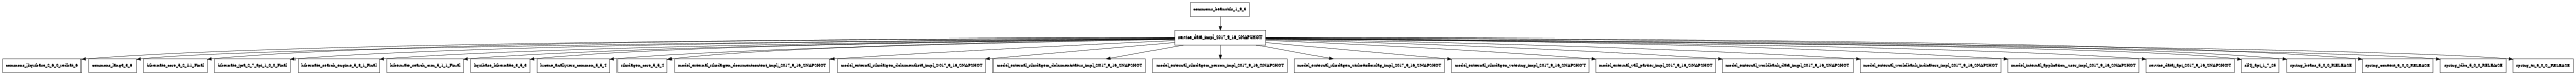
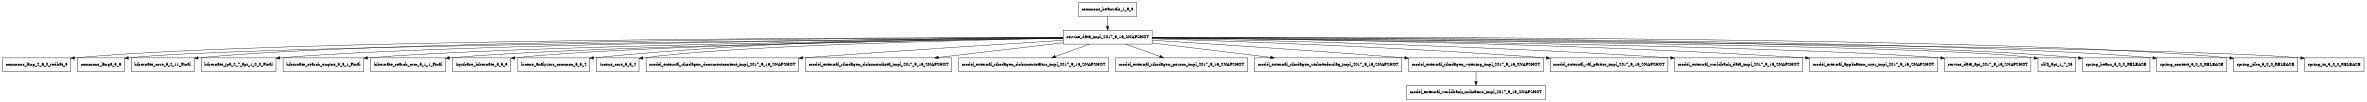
  digraph {
    node [fontsize=10.0 shape=box]
    service_data_impl_2017_9_16_SNAPSHOT
-   commons_lang_2_6_0_redhat_6 [label=commons_liquibase_2_6_0_redhat_6]
+   commons_lang_2_6_0_redhat_6
    commons_lang3_3_6
    hibernate_core_5_2_11_Final
    n5 [label=hibernate_jpa_2_7_api_1_0_0_Final]
    hibernate_search_engine_5_8_1_Final
    n7 [label=hibernate_search_orm_5_1_1_Final]
    n8 [label=liquibase_hibernate_3_5_3]
    lucene_analyzers_common_5_5_4
-   lucene_core_5_5_4 [label=riksdagen_core_5_5_4]
+   lucene_core_5_5_4
    model_external_riksdagen_documentcontent_impl_2017_9_16_SNAPSHOT
    model_external_riksdagen_dokumentlista_impl_2017_9_16_SNAPSHOT
    model_external_riksdagen_dokumentstatus_impl_2017_9_16_SNAPSHOT
    model_external_riksdagen_person_impl_2017_9_16_SNAPSHOT
    model_external_riksdagen_utskottsforslag_impl_2017_9_16_SNAPSHOT
    model_external_riksdagen_votering_impl_2017_9_16_SNAPSHOT
    model_external_val_partier_impl_2017_9_16_SNAPSHOT
    model_external_worldbank_data_impl_2017_9_16_SNAPSHOT
    model_external_worldbank_indicators_impl_2017_9_16_SNAPSHOT
    model_internal_application_user_impl_2017_9_16_SNAPSHOT
    service_data_api_2017_9_16_SNAPSHOT
    slf4j_api_1_7_25
    spring_beans_5_0_0_RELEASE
    spring_context_5_0_0_RELEASE
    spring_jdbc_5_0_0_RELEASE
    spring_tx_5_0_0_RELEASE
    commons_beanutils_1_9_3
    service_data_impl_2017_9_16_SNAPSHOT -> commons_lang_2_6_0_redhat_6
    service_data_impl_2017_9_16_SNAPSHOT -> commons_lang3_3_6
    service_data_impl_2017_9_16_SNAPSHOT -> hibernate_core_5_2_11_Final
    service_data_impl_2017_9_16_SNAPSHOT -> n5
    service_data_impl_2017_9_16_SNAPSHOT -> hibernate_search_engine_5_8_1_Final
    service_data_impl_2017_9_16_SNAPSHOT -> n7
    service_data_impl_2017_9_16_SNAPSHOT -> n8
    service_data_impl_2017_9_16_SNAPSHOT -> lucene_analyzers_common_5_5_4
    service_data_impl_2017_9_16_SNAPSHOT -> lucene_core_5_5_4
    service_data_impl_2017_9_16_SNAPSHOT -> model_external_riksdagen_documentcontent_impl_2017_9_16_SNAPSHOT
    service_data_impl_2017_9_16_SNAPSHOT -> model_external_riksdagen_dokumentlista_impl_2017_9_16_SNAPSHOT
    service_data_impl_2017_9_16_SNAPSHOT -> model_external_riksdagen_dokumentstatus_impl_2017_9_16_SNAPSHOT
    service_data_impl_2017_9_16_SNAPSHOT -> model_external_riksdagen_person_impl_2017_9_16_SNAPSHOT
    service_data_impl_2017_9_16_SNAPSHOT -> model_external_riksdagen_utskottsforslag_impl_2017_9_16_SNAPSHOT
    service_data_impl_2017_9_16_SNAPSHOT -> model_external_riksdagen_votering_impl_2017_9_16_SNAPSHOT
    service_data_impl_2017_9_16_SNAPSHOT -> model_external_val_partier_impl_2017_9_16_SNAPSHOT
    service_data_impl_2017_9_16_SNAPSHOT -> model_external_worldbank_data_impl_2017_9_16_SNAPSHOT
-   service_data_impl_2017_9_16_SNAPSHOT -> model_external_worldbank_indicators_impl_2017_9_16_SNAPSHOT
+   model_external_riksdagen_votering_impl_2017_9_16_SNAPSHOT -> model_external_worldbank_indicators_impl_2017_9_16_SNAPSHOT
    service_data_impl_2017_9_16_SNAPSHOT -> model_internal_application_user_impl_2017_9_16_SNAPSHOT
    service_data_impl_2017_9_16_SNAPSHOT -> service_data_api_2017_9_16_SNAPSHOT
    service_data_impl_2017_9_16_SNAPSHOT -> slf4j_api_1_7_25
    service_data_impl_2017_9_16_SNAPSHOT -> spring_beans_5_0_0_RELEASE
    service_data_impl_2017_9_16_SNAPSHOT -> spring_context_5_0_0_RELEASE
    service_data_impl_2017_9_16_SNAPSHOT -> spring_jdbc_5_0_0_RELEASE
    service_data_impl_2017_9_16_SNAPSHOT -> spring_tx_5_0_0_RELEASE
    commons_beanutils_1_9_3 -> service_data_impl_2017_9_16_SNAPSHOT
  }
